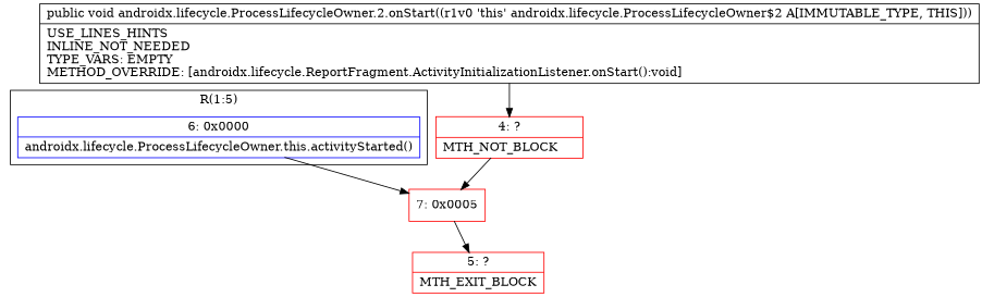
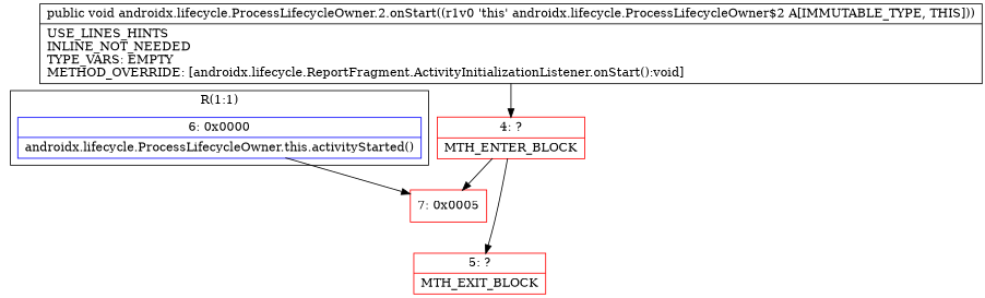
  digraph {
    node [color=red shape=record]
    n1 [color=blue label="{6\:\ 0x0000|androidx.lifecycle.ProcessLifecycleOwner.this.activityStarted()\l}"]
    n2 [label="{7\:\ 0x0005}"]
    n3 [label="{5\:\ ?|MTH_EXIT_BLOCK\l}"]
-   n4 [label="{4\:\ ?|MTH_NOT_BLOCK\l}"]
+   n4 [label="{4\:\ ?|MTH_ENTER_BLOCK\l}"]
    n5 [label="{public void androidx.lifecycle.ProcessLifecycleOwner.2.onStart((r1v0 'this' androidx.lifecycle.ProcessLifecycleOwner$2 A[IMMUTABLE_TYPE, THIS]))  | USE_LINES_HINTS\lINLINE_NOT_NEEDED\lTYPE_VARS: EMPTY\lMETHOD_OVERRIDE: [androidx.lifecycle.ReportFragment.ActivityInitializationListener.onStart():void]\l}" color=""]
    subgraph cluster_1 {
-     label="R(1:5)"
+     label="R(1:1)"
      n1
    }
    n1 -> n2
-   n2 -> n3
+   n4 -> n3
    n4 -> n2
    n5 -> n4
  }
